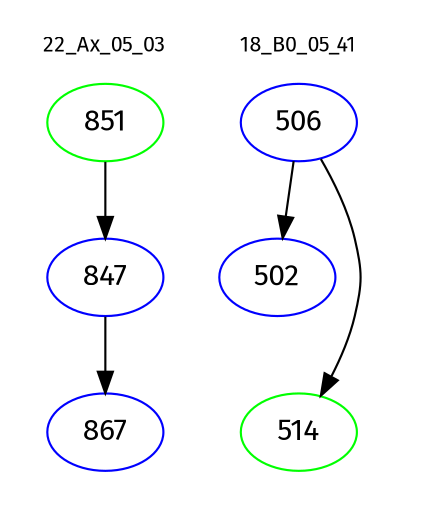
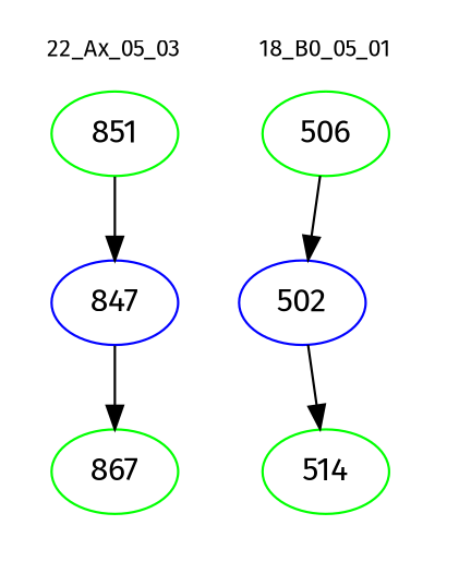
  digraph {
    fontname="Fira Sans"
    node [color=green fontname="Fira Sans"]
    edge [color=black fontname="Fira Sans"]
    n1 [label=851]
    n2 [color=blue label=847]
-   n3 [color=blue label=867]
-   n4 [color=blue label=506]
+   n3 [label=867]
+   n4 [label=506]
    n5 [color=blue label=502]
    n6 [label=514]
    subgraph cluster_1 {
      color=white
      fontsize=10
      label="22_Ax_05_03"
      n1
      n2
      n3
    }
    subgraph cluster_2 {
      color=white
      fontsize=10
-     label="18_B0_05_41"
+     label="18_B0_05_01"
      n4
      n5
      n6
    }
    n1 -> n2
    n2 -> n3
    n4 -> n5
-   n4 -> n6
+   n5 -> n6
  }
